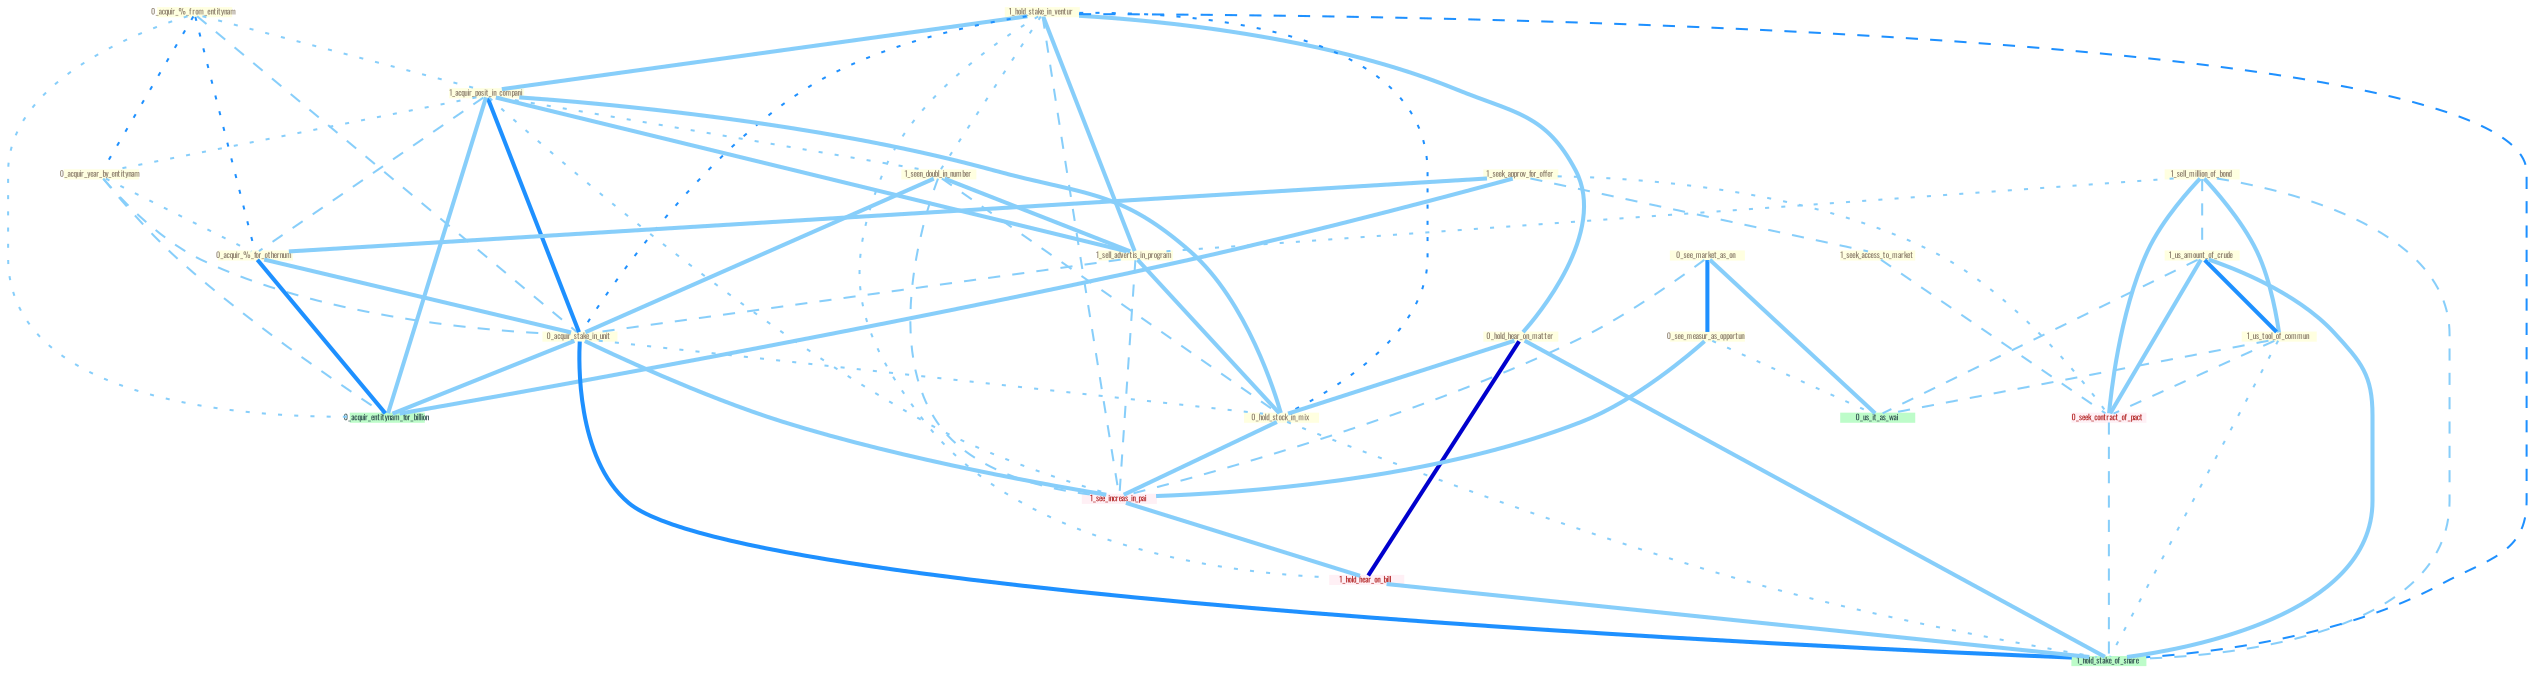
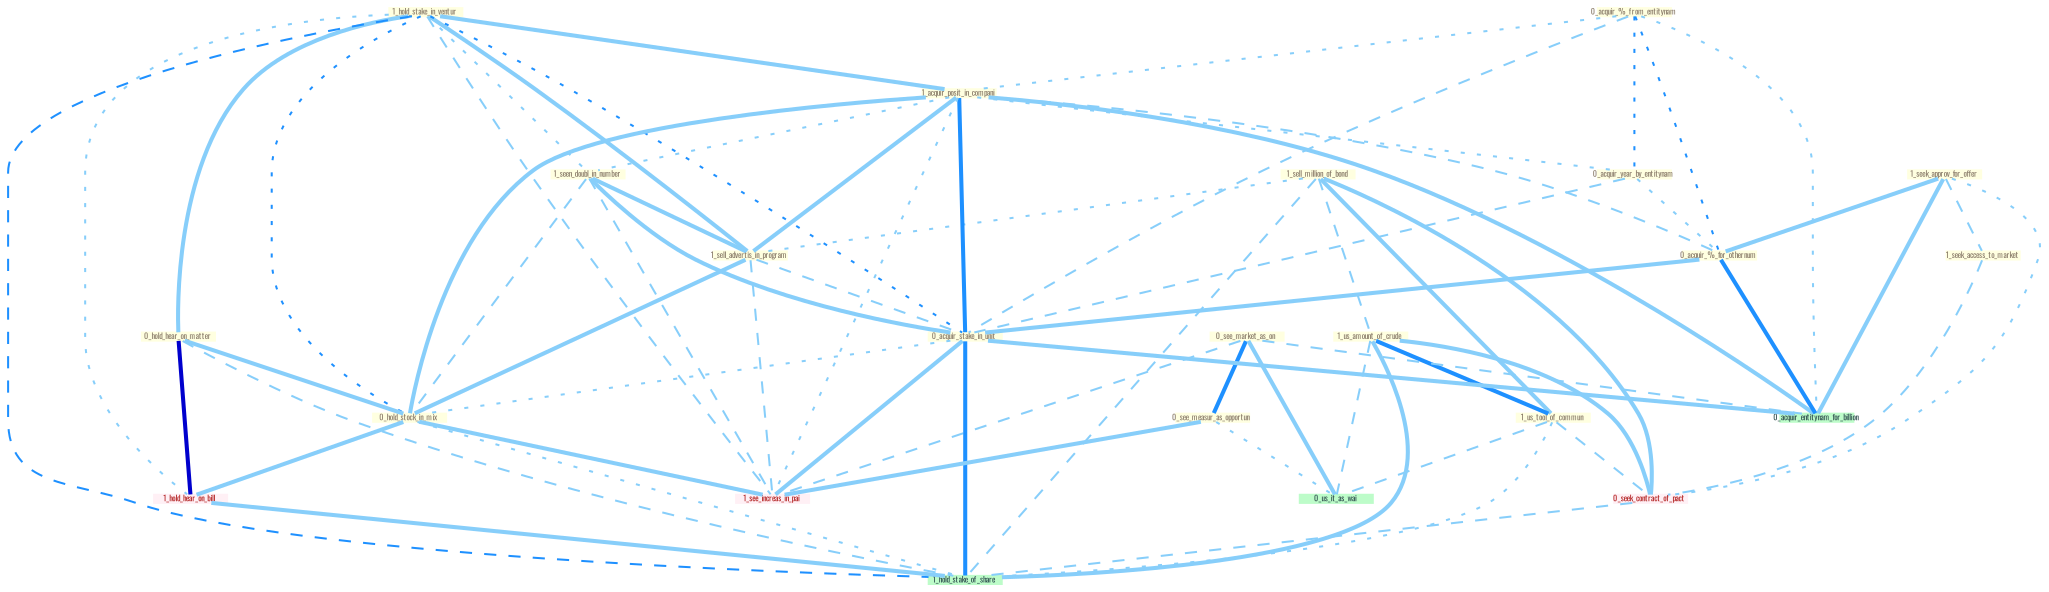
  graph {
    fontname=Oswald
    node [color="#ffffe0" fixedsize=true fontcolor="#8b7d6b" fontname=Oswald fontsize=4 shape=polygon style=filled]
    edge [color="#87cefa" fontname=Oswald style=bold w=1]
    "0_acquir_%_from_entitynam " [height=.06 width=.5]
    "1_sell_million_of_bond " [height=.06 width=.5]
    "1_hold_stake_in_ventur " [height=.06 width=.5]
    "1_acquir_posit_in_compani " [height=.06 width=.5]
    "0_acquir_year_by_entitynam " [height=.06 width=.5]
    "1_seek_approv_for_offer " [height=.06 width=.5]
    "1_us_amount_of_crude " [height=.06 width=.5]
    "1_seen_doubl_in_number " [height=.06 width=.5]
    "0_see_market_as_on " [height=.06 width=.5]
    "0_acquir_%_for_othernum " [height=.06 width=.5]
    "1_sell_advertis_in_program " [height=.06 width=.5]
    "1_us_tool_of_commun " [height=.06 width=.5]
    "0_acquir_stake_in_unit " [height=.06 width=.5]
    "0_hold_hear_on_matter " [height=.06 width=.5]
    "0_see_measur_as_opportun " [height=.06 width=.5]
    "0_hold_stock_in_mix " [height=.06 width=.5]
    "1_seek_access_to_market " [height=.06 width=.5]
    "0_seek_contract_of_pact " [color="#fff0f5" fontcolor="#b22222" height=.06 width=.5]
    "1_see_increas_in_pai " [color="#fff0f5" fontcolor="#b22222" height=.06 width=.5]
    "1_hold_hear_on_bill " [color="#fff0f5" fontcolor="#b22222" height=.06 width=.5]
    "0_acquir_entitynam_for_billion " [color="#BDFCC9" fontcolor="#2f4f4f" height=.06 width=.5]
    "1_hold_stake_of_share " [color="#BDFCC9" fontcolor="#2f4f4f" height=.06 width=.5]
    "0_us_it_as_wai " [color="#BDFCC9" fontcolor="#2f4f4f" height=.06 width=.5]
    subgraph sub_1 {
      "0_acquir_%_from_entitynam "
      "1_sell_million_of_bond "
      "1_hold_stake_in_ventur "
      "1_acquir_posit_in_compani "
      "0_acquir_year_by_entitynam "
      "1_seek_approv_for_offer "
      "1_us_amount_of_crude "
      "1_seen_doubl_in_number "
      "0_see_market_as_on "
      "0_acquir_%_for_othernum "
      "1_sell_advertis_in_program "
      "1_us_tool_of_commun "
      "0_acquir_stake_in_unit "
      "0_hold_hear_on_matter "
      "0_see_measur_as_opportun "
      "0_hold_stock_in_mix "
      "1_seek_access_to_market "
    }
    subgraph sub_2 {
      "0_seek_contract_of_pact "
      "1_see_increas_in_pai "
      "1_hold_hear_on_bill "
    }
    "0_acquir_%_from_entitynam " -- "1_acquir_posit_in_compani " [style=dotted]
    "0_acquir_%_from_entitynam " -- "0_acquir_year_by_entitynam " [color="#1e90ff" style=dotted w=2]
    "0_acquir_%_from_entitynam " -- "0_acquir_%_for_othernum " [color="#1e90ff" style=dotted w=2]
    "0_acquir_%_from_entitynam " -- "0_acquir_stake_in_unit " [style=dashed]
    "0_acquir_%_from_entitynam " -- "0_acquir_entitynam_for_billion " [style=dotted]
    "1_sell_million_of_bond " -- "1_us_amount_of_crude " [style=dashed]
    "1_sell_million_of_bond " -- "1_sell_advertis_in_program " [style=dotted]
    "1_sell_million_of_bond " -- "1_us_tool_of_commun "
    "1_sell_million_of_bond " -- "0_seek_contract_of_pact "
    "1_sell_million_of_bond " -- "1_hold_stake_of_share " [style=dashed]
    "1_hold_stake_in_ventur " -- "1_acquir_posit_in_compani "
    "1_hold_stake_in_ventur " -- "1_seen_doubl_in_number " [style=dotted]
    "1_hold_stake_in_ventur " -- "1_sell_advertis_in_program "
    "1_hold_stake_in_ventur " -- "0_acquir_stake_in_unit " [color="#1e90ff" style=dotted w=2]
    "1_hold_stake_in_ventur " -- "0_hold_hear_on_matter "
    "1_hold_stake_in_ventur " -- "0_hold_stock_in_mix " [color="#1e90ff" style=dotted w=2]
    "1_hold_stake_in_ventur " -- "1_see_increas_in_pai " [style=dashed]
    "1_hold_stake_in_ventur " -- "1_hold_hear_on_bill " [style=dotted]
    "1_hold_stake_in_ventur " -- "1_hold_stake_of_share " [color="#1e90ff" style=dashed w=2]
    "1_acquir_posit_in_compani " -- "0_acquir_year_by_entitynam " [style=dotted]
    "1_acquir_posit_in_compani " -- "1_seen_doubl_in_number " [style=dotted]
    "1_acquir_posit_in_compani " -- "0_acquir_%_for_othernum " [style=dashed]
    "1_acquir_posit_in_compani " -- "1_sell_advertis_in_program "
    "1_acquir_posit_in_compani " -- "0_acquir_stake_in_unit " [color="#1e90ff" w=2]
    "1_acquir_posit_in_compani " -- "0_hold_stock_in_mix "
    "1_acquir_posit_in_compani " -- "1_see_increas_in_pai " [style=dotted]
    "1_acquir_posit_in_compani " -- "0_acquir_entitynam_for_billion "
    "0_acquir_year_by_entitynam " -- "0_acquir_%_for_othernum " [style=dotted]
    "0_acquir_year_by_entitynam " -- "0_acquir_stake_in_unit " [style=dashed]
-   "0_acquir_year_by_entitynam " -- "0_acquir_entitynam_for_billion " [style=dashed]
+   "0_see_market_as_on " -- "0_acquir_entitynam_for_billion " [style=dashed]
    "1_seek_approv_for_offer " -- "0_acquir_%_for_othernum "
    "1_seek_approv_for_offer " -- "1_seek_access_to_market " [style=dashed]
    "1_seek_approv_for_offer " -- "0_seek_contract_of_pact " [style=dotted]
    "1_seek_approv_for_offer " -- "0_acquir_entitynam_for_billion "
    "1_us_amount_of_crude " -- "1_us_tool_of_commun " [color="#1e90ff" w=2]
    "1_us_amount_of_crude " -- "0_seek_contract_of_pact "
    "1_us_amount_of_crude " -- "1_hold_stake_of_share "
    "1_us_amount_of_crude " -- "0_us_it_as_wai " [style=dashed]
    "1_seen_doubl_in_number " -- "1_sell_advertis_in_program "
    "1_seen_doubl_in_number " -- "0_acquir_stake_in_unit "
    "1_seen_doubl_in_number " -- "0_hold_stock_in_mix " [style=dashed]
    "1_seen_doubl_in_number " -- "1_see_increas_in_pai " [style=dashed]
    "0_see_market_as_on " -- "0_see_measur_as_opportun " [color="#1e90ff" w=2]
    "0_see_market_as_on " -- "1_see_increas_in_pai " [style=dashed]
    "0_see_market_as_on " -- "0_us_it_as_wai "
    "0_acquir_%_for_othernum " -- "0_acquir_stake_in_unit "
    "0_acquir_%_for_othernum " -- "0_acquir_entitynam_for_billion " [color="#1e90ff" w=2]
    "1_sell_advertis_in_program " -- "0_acquir_stake_in_unit " [style=dashed]
    "1_sell_advertis_in_program " -- "0_hold_stock_in_mix "
    "1_sell_advertis_in_program " -- "1_see_increas_in_pai " [style=dashed]
    "1_us_tool_of_commun " -- "0_seek_contract_of_pact " [style=dashed]
    "1_us_tool_of_commun " -- "1_hold_stake_of_share " [style=dotted]
    "1_us_tool_of_commun " -- "0_us_it_as_wai " [style=dashed]
    "0_acquir_stake_in_unit " -- "0_hold_stock_in_mix " [style=dotted]
    "0_acquir_stake_in_unit " -- "1_see_increas_in_pai "
    "0_acquir_stake_in_unit " -- "0_acquir_entitynam_for_billion "
    "0_acquir_stake_in_unit " -- "1_hold_stake_of_share " [color="#1e90ff"]
    "0_hold_hear_on_matter " -- "0_hold_stock_in_mix "
    "0_hold_hear_on_matter " -- "1_hold_hear_on_bill " [color="#0000cd" w=3]
-   "0_hold_hear_on_matter " -- "1_hold_stake_of_share "
+   "0_hold_hear_on_matter " -- "1_hold_stake_of_share " [style=dashed]
    "0_see_measur_as_opportun " -- "1_see_increas_in_pai "
    "0_see_measur_as_opportun " -- "0_us_it_as_wai " [style=dotted]
    "0_hold_stock_in_mix " -- "1_see_increas_in_pai "
-   "1_see_increas_in_pai " -- "1_hold_hear_on_bill "
+   "0_hold_stock_in_mix " -- "1_hold_hear_on_bill "
    "0_hold_stock_in_mix " -- "1_hold_stake_of_share " [style=dotted]
    "1_seek_access_to_market " -- "0_seek_contract_of_pact " [style=dashed]
    "0_seek_contract_of_pact " -- "1_hold_stake_of_share " [style=dashed]
    "1_hold_hear_on_bill " -- "1_hold_stake_of_share "
  }
